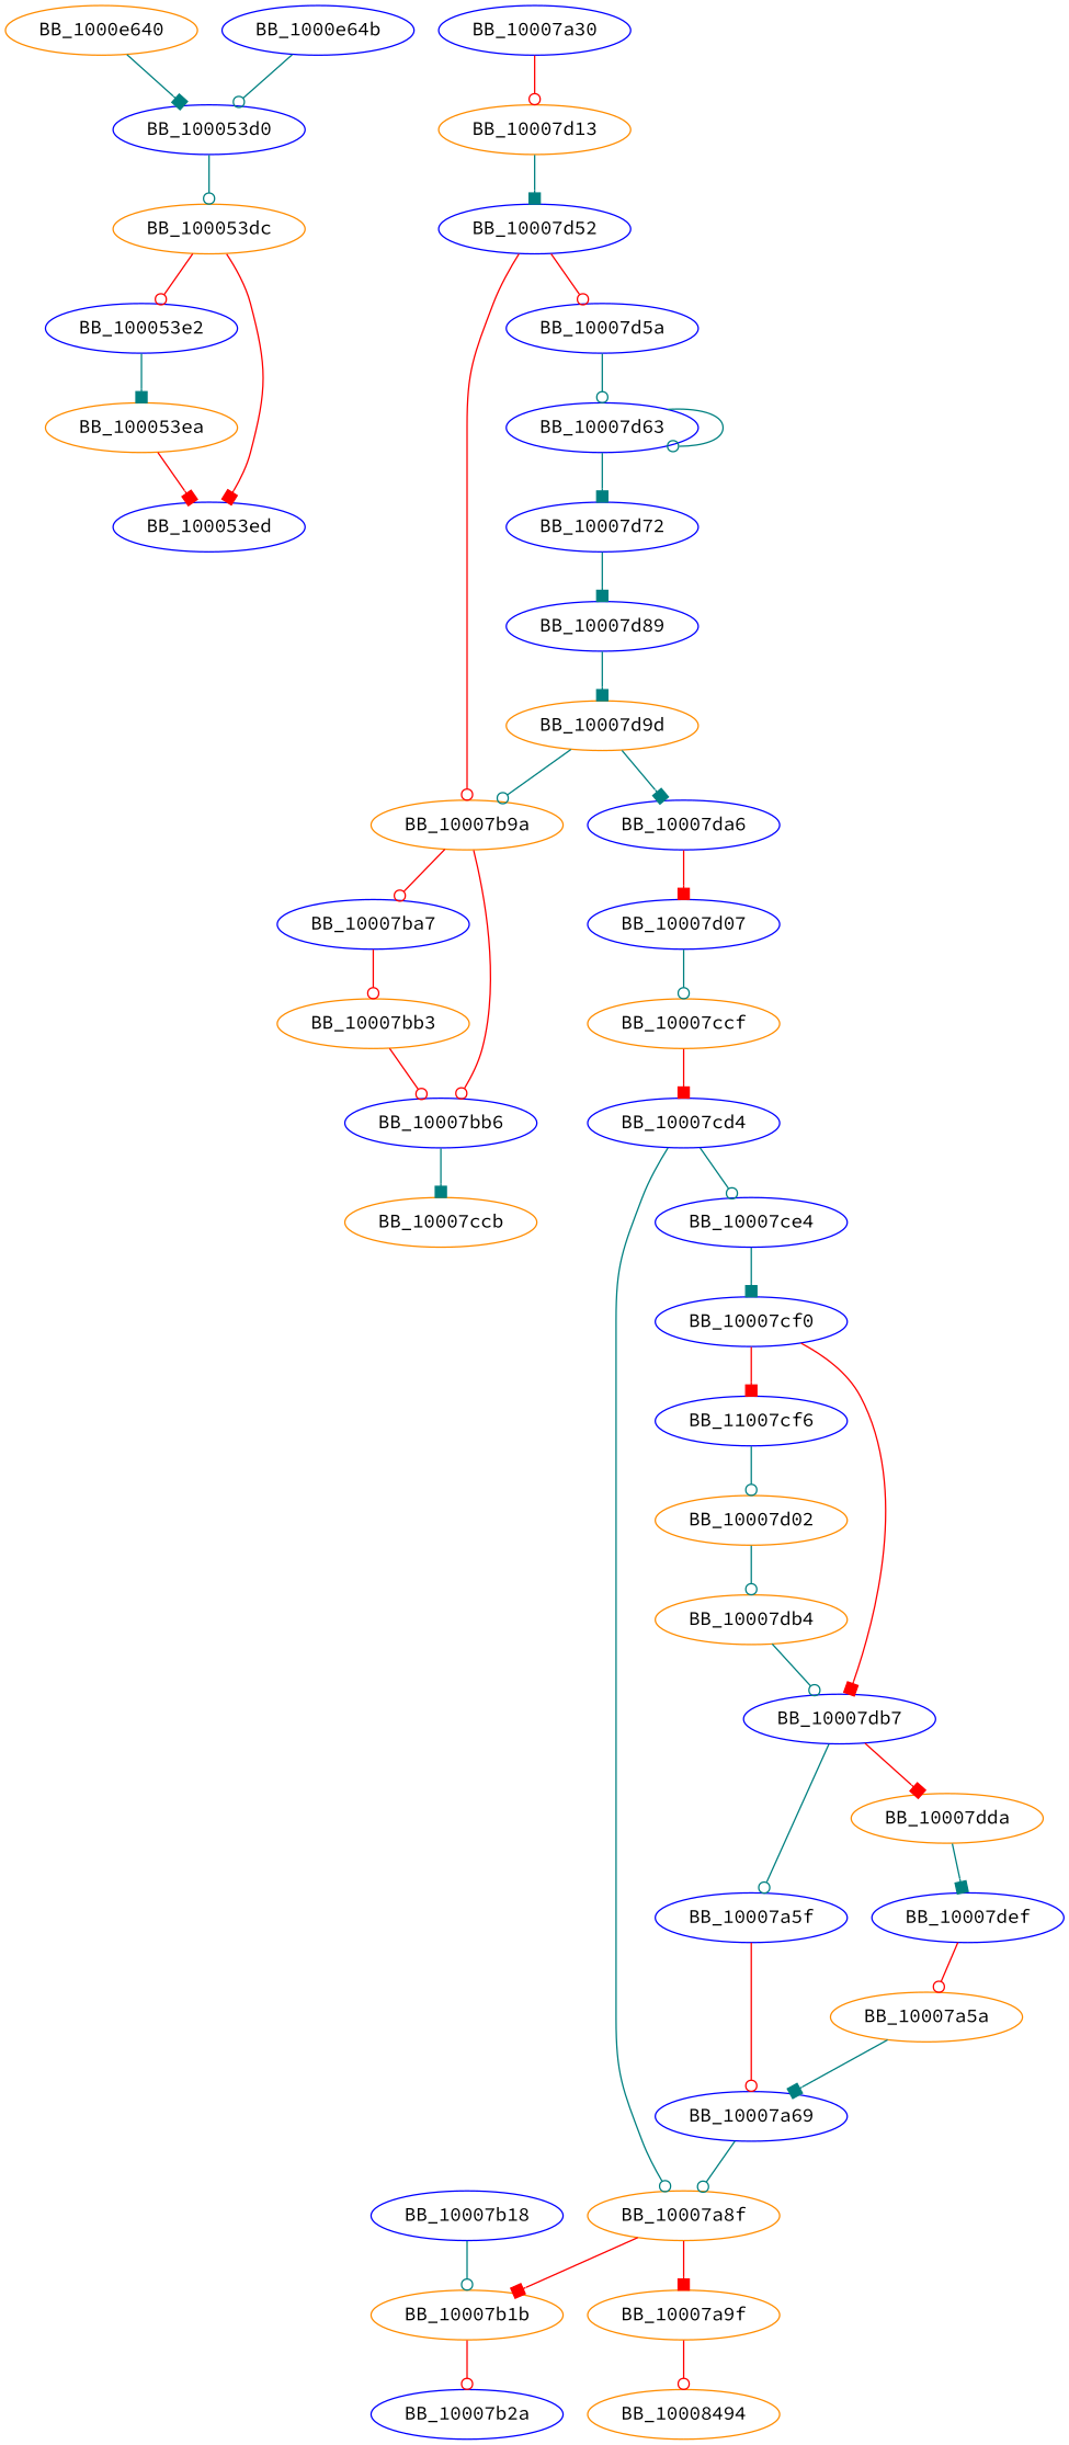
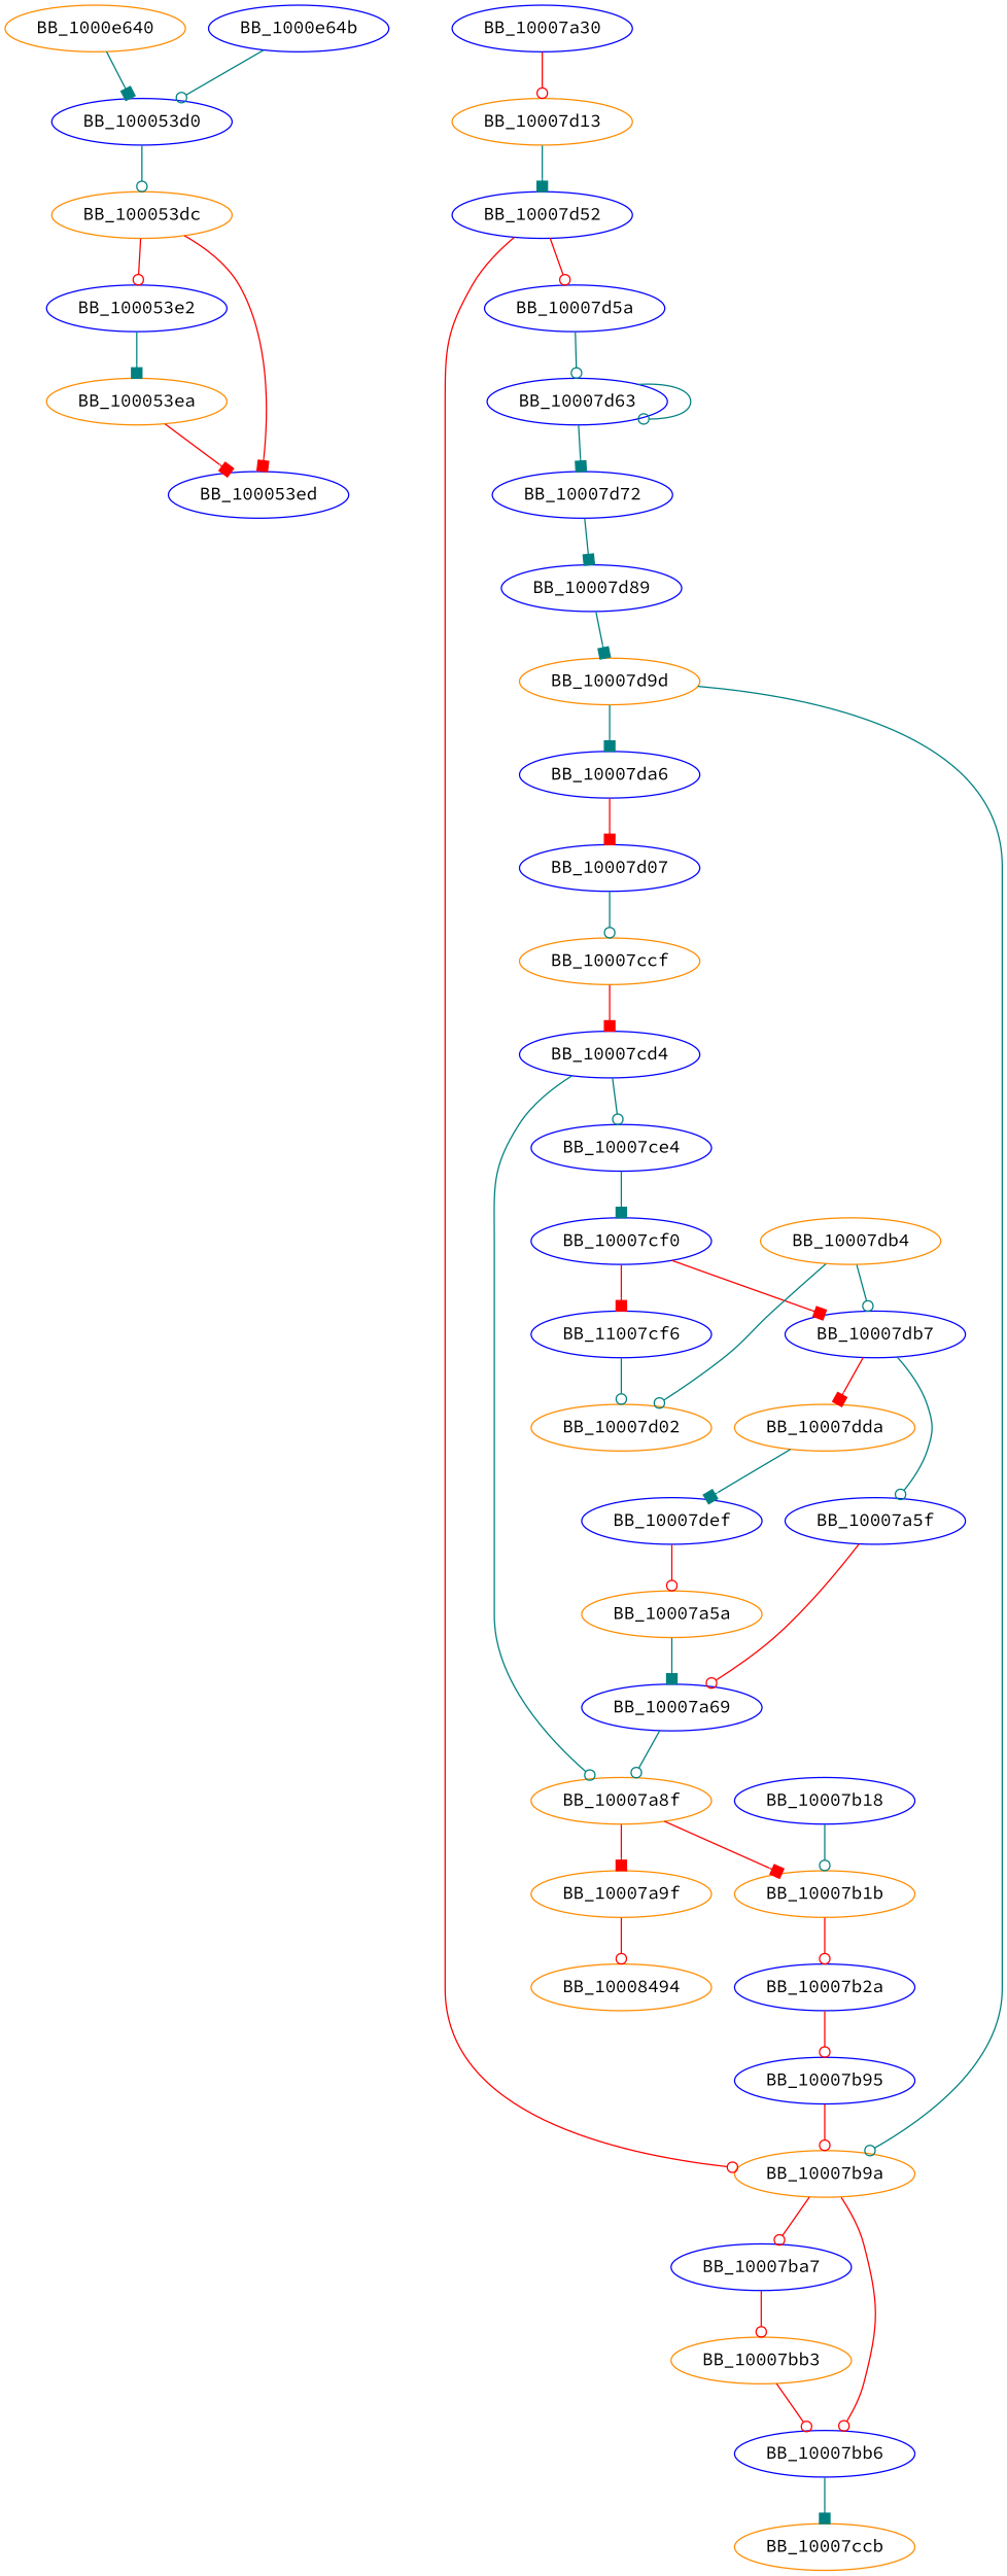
  digraph {
    fontname="Source Code Pro"
    node [color=blue fontname="Source Code Pro"]
    edge [arrowhead=odot color=teal fontname="Source Code Pro"]
    BB_100053dc [color=darkorange]
    BB_100053d0
    BB_100053e2
    BB_100053ed
    BB_100053ea [color=darkorange]
    BB_10007d13 [color=darkorange]
    BB_10007a30
    BB_10007d52
    BB_10007b9a [color=darkorange]
    BB_10007d5a
    BB_10007a5a [color=darkorange]
    BB_10007a69
    BB_10007a8f [color=darkorange]
    BB_10007a9f [color=darkorange]
    BB_10007b1b [color=darkorange]
    BB_10007a5f
    BB_10008494 [color=darkorange]
    BB_10007b2a
+   BB_10007b95
    BB_10007b18
    BB_10007ba7
    BB_10007bb6
    BB_10007bb3 [color=darkorange]
    BB_10007ccb [color=darkorange]
    BB_10007ccf [color=darkorange]
    BB_10007cd4
    BB_10007ce4
    BB_10007cf0
    n29 [label=BB_11007cf6]
    BB_10007db7
    BB_10007d02 [color=darkorange]
    BB_10007dda [color=darkorange]
    BB_10007db4 [color=darkorange]
    BB_10007def
    BB_10007d07
    BB_10007d63
    BB_10007d72
    BB_10007d89
    BB_10007d9d [color=darkorange]
    BB_10007da6
    BB_1000e640 [color=darkorange]
    BB_1000e64b
    BB_100053dc -> BB_100053e2 [color=red]
    BB_100053dc -> BB_100053ed [arrowhead=box color=red]
    BB_100053d0 -> BB_100053dc
    BB_100053e2 -> BB_100053ea [arrowhead=box]
    BB_100053ea -> BB_100053ed [arrowhead=box color=red]
    BB_10007d13 -> BB_10007d52 [arrowhead=box]
    BB_10007a30 -> BB_10007d13 [color=red]
    BB_10007d52 -> BB_10007b9a [color=red]
    BB_10007d52 -> BB_10007d5a [color=red]
    BB_10007b9a -> BB_10007ba7 [color=red]
    BB_10007b9a -> BB_10007bb6 [color=red]
    BB_10007d5a -> BB_10007d63
    BB_10007a5a -> BB_10007a69 [arrowhead=box]
    BB_10007a69 -> BB_10007a8f
    BB_10007a8f -> BB_10007a9f [arrowhead=box color=red]
    BB_10007a8f -> BB_10007b1b [arrowhead=box color=red]
    BB_10007a9f -> BB_10008494 [color=red]
    BB_10007b1b -> BB_10007b2a [color=red]
    BB_10007a5f -> BB_10007a69 [color=red]
+   BB_10007b2a -> BB_10007b95 [color=red]
+   BB_10007b95 -> BB_10007b9a [color=red]
    BB_10007b18 -> BB_10007b1b
    BB_10007ba7 -> BB_10007bb3 [color=red]
    BB_10007bb6 -> BB_10007ccb [arrowhead=box]
    BB_10007bb3 -> BB_10007bb6 [color=red]
    BB_10007ccf -> BB_10007cd4 [arrowhead=box color=red]
    BB_10007cd4 -> BB_10007a8f
    BB_10007cd4 -> BB_10007ce4
    BB_10007ce4 -> BB_10007cf0 [arrowhead=box]
    BB_10007cf0 -> n29 [arrowhead=box color=red]
    BB_10007cf0 -> BB_10007db7 [arrowhead=box color=red]
    n29 -> BB_10007d02
    BB_10007db7 -> BB_10007a5f
    BB_10007db7 -> BB_10007dda [arrowhead=box color=red]
-   BB_10007d02 -> BB_10007db4
+   BB_10007db4 -> BB_10007d02
    BB_10007dda -> BB_10007def [arrowhead=box]
    BB_10007db4 -> BB_10007db7
    BB_10007def -> BB_10007a5a [color=red]
    BB_10007d07 -> BB_10007ccf
    BB_10007d63 -> BB_10007d63
    BB_10007d63 -> BB_10007d72 [arrowhead=box]
    BB_10007d72 -> BB_10007d89 [arrowhead=box]
    BB_10007d89 -> BB_10007d9d [arrowhead=box]
    BB_10007d9d -> BB_10007b9a
    BB_10007d9d -> BB_10007da6 [arrowhead=box]
    BB_10007da6 -> BB_10007d07 [arrowhead=box color=red]
    BB_1000e640 -> BB_100053d0 [arrowhead=box]
    BB_1000e64b -> BB_100053d0
  }
